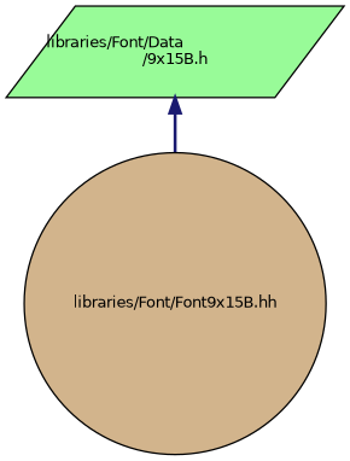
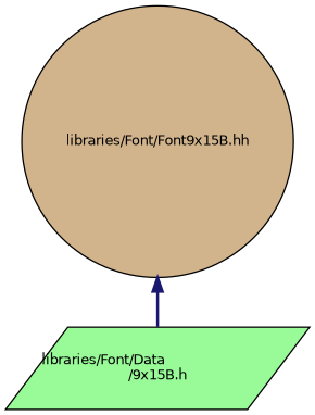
  digraph {
    fontname="DejaVu Sans"
    node [color=black fontname="DejaVu Sans" fontsize=10 style=filled]
    n1 [fillcolor=palegreen fontcolor=black height=0.2 label="libraries/Font/Data\l/9x15B.h" shape=parallelogram width=0.4]
    n2 [fillcolor=tan height=0.2 label="libraries/Font/Font9x15B.hh" shape=circle width=0.4]
-   n1 -> n2 [color=midnightblue dir=back fontname="DejaVu Sans" fontsize=10 labelfontname=Helvetica labelfontsize=10 style=bold]
+   n2 -> n1 [color=midnightblue dir=back fontname="DejaVu Sans" fontsize=10 labelfontname=Helvetica labelfontsize=10 style=bold]
  }
